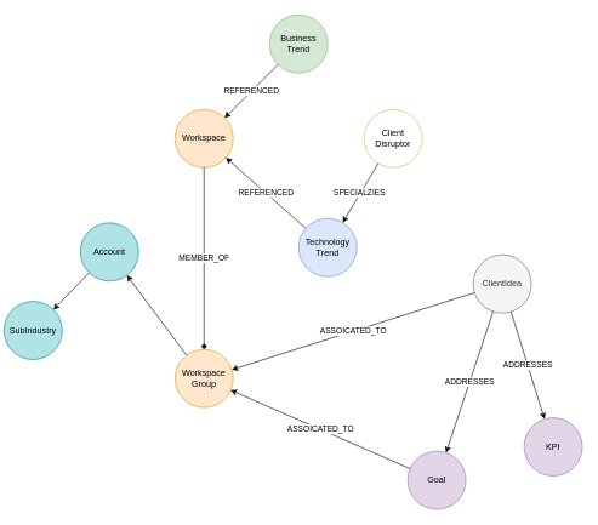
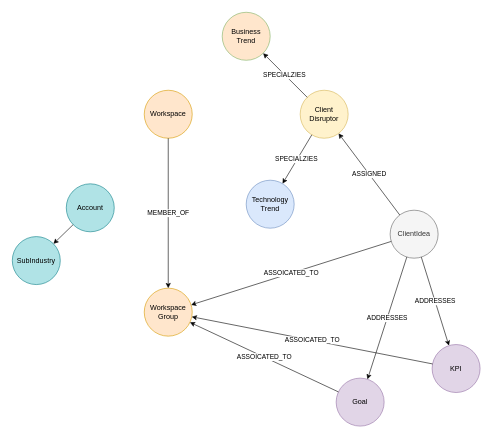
  <mxCell id="0" />
  <mxCell id="1" parent="0" />
  <mxCell id="2" value="ClientIdea" style="ellipse;whiteSpace=wrap;html=1;aspect=fixed;fillColor=#f5f5f5;strokeColor=#666666;fontColor=#333333;" parent="1" vertex="1"><mxGeometry x="650" y="350" width="80" height="80" as="geometry" /></mxCell>
- <mxCell id="3" value="Goal" style="ellipse;whiteSpace=wrap;html=1;aspect=fixed;fillColor=#e1d5e7;strokeColor=#9673a6;" parent="1" vertex="1"><mxGeometry x="560" y="620" width="80" height="80" as="geometry" /></mxCell>
+ <mxCell id="3" value="Goal" style="ellipse;whiteSpace=wrap;html=1;aspect=fixed;fillColor=#e1d5e7;strokeColor=#9673a6;" parent="1" vertex="1"><mxGeometry x="560" y="630" width="80" height="80" as="geometry" /></mxCell>
  <mxCell id="4" value="KPI" style="ellipse;whiteSpace=wrap;html=1;aspect=fixed;fillColor=#e1d5e7;strokeColor=#9673a6;" parent="1" vertex="1"><mxGeometry x="720" y="574" width="80" height="80" as="geometry" /></mxCell>
- <mxCell id="5" value="Client&lt;br&gt;Disruptor" style="ellipse;whiteSpace=wrap;html=1;aspect=fixed;fillColor=#ffffff;strokeColor=#d6b656;" parent="1" vertex="1"><mxGeometry x="500" y="150" width="80" height="80" as="geometry" /></mxCell>
+ <mxCell id="5" value="Client&lt;br&gt;Disruptor" style="ellipse;whiteSpace=wrap;html=1;aspect=fixed;fillColor=#fff2cc;strokeColor=#d6b656;" parent="1" vertex="1"><mxGeometry x="500" y="150" width="80" height="80" as="geometry" /></mxCell>
  <mxCell id="6" value="Technology Trend" style="ellipse;whiteSpace=wrap;html=1;aspect=fixed;fillColor=#dae8fc;strokeColor=#6c8ebf;" parent="1" vertex="1"><mxGeometry x="410" y="300" width="80" height="80" as="geometry" /></mxCell>
- <mxCell id="7" value="Business&lt;br&gt;Trend" style="ellipse;whiteSpace=wrap;html=1;aspect=fixed;fillColor=#d5e8d4;strokeColor=#82b366;" parent="1" vertex="1"><mxGeometry x="370" y="20" width="80" height="80" as="geometry" /></mxCell>
+ <mxCell id="7" value="Business&lt;br&gt;Trend" style="ellipse;whiteSpace=wrap;html=1;aspect=fixed;fillColor=#ffe6cc;strokeColor=#82b366;" parent="1" vertex="1"><mxGeometry x="370" y="20" width="80" height="80" as="geometry" /></mxCell>
  <mxCell id="8" value="Workspace" style="ellipse;whiteSpace=wrap;html=1;aspect=fixed;fillColor=#ffe6cc;strokeColor=#d79b00;" parent="1" vertex="1"><mxGeometry x="240" y="150" width="80" height="80" as="geometry" /></mxCell>
  <mxCell id="9" value="Workspace Group" style="ellipse;whiteSpace=wrap;html=1;aspect=fixed;fillColor=#ffe6cc;strokeColor=#d79b00;" parent="1" vertex="1"><mxGeometry x="240" y="480" width="80" height="80" as="geometry" /></mxCell>
  <mxCell id="10" value="Account" style="ellipse;whiteSpace=wrap;html=1;aspect=fixed;fillColor=#b0e3e6;strokeColor=#0e8088;" parent="1" vertex="1"><mxGeometry x="110" y="306" width="80" height="80" as="geometry" /></mxCell>
  <mxCell id="11" value="ASSOICATED_TO" style="endArrow=classic;html=1;" parent="1" source="2" target="9" edge="1"><mxGeometry width="50" height="50" relative="1" as="geometry"><mxPoint x="650" y="470" as="sourcePoint" /><mxPoint x="700" y="420" as="targetPoint" /></mxGeometry></mxCell>
- <mxCell id="12" value="REFERENCED" style="endArrow=classic;html=1;" parent="1" source="6" target="8" edge="1"><mxGeometry width="50" height="50" relative="1" as="geometry"><mxPoint x="390" y="190" as="sourcePoint" /><mxPoint x="492.412" y="516.869" as="targetPoint" /></mxGeometry></mxCell>
- <mxCell id="13" value="REFERENCED" style="endArrow=classic;html=1;" parent="1" source="7" target="8" edge="1"><mxGeometry width="50" height="50" relative="1" as="geometry"><mxPoint x="250" y="50" as="sourcePoint" /><mxPoint x="386.345" y="92.256" as="targetPoint" /></mxGeometry></mxCell>
+ <mxCell id="14" value="ASSIGNED" style="endArrow=classic;html=1;" parent="1" source="2" target="5" edge="1"><mxGeometry width="50" height="50" relative="1" as="geometry"><mxPoint x="334.748" y="190.187" as="sourcePoint" /><mxPoint x="528.254" y="79.817" as="targetPoint" /></mxGeometry></mxCell>
  <mxCell id="15" value="ADDRESSES" style="endArrow=classic;html=1;" parent="1" source="2" target="3" edge="1"><mxGeometry width="50" height="50" relative="1" as="geometry"><mxPoint x="660" y="410" as="sourcePoint" /><mxPoint x="590" y="410" as="targetPoint" /></mxGeometry></mxCell>
  <mxCell id="16" value="ADDRESSES" style="endArrow=classic;html=1;" parent="1" source="2" target="4" edge="1"><mxGeometry width="50" height="50" relative="1" as="geometry"><mxPoint x="733.668" y="388.402" as="sourcePoint" /><mxPoint x="806.353" y="341.63" as="targetPoint" /></mxGeometry></mxCell>
+ <mxCell id="17" value="SPECIALZIES&amp;nbsp;" style="endArrow=classic;html=1;" parent="1" source="5" target="7" edge="1"><mxGeometry width="50" height="50" relative="1" as="geometry"><mxPoint x="590" y="50" as="sourcePoint" /><mxPoint x="806.353" y="141.63" as="targetPoint" /></mxGeometry></mxCell>
  <mxCell id="18" value="SPECIALZIES&amp;nbsp;" style="endArrow=classic;html=1;" parent="1" source="5" target="6" edge="1"><mxGeometry width="50" height="50" relative="1" as="geometry"><mxPoint x="447.198" y="99.331" as="sourcePoint" /><mxPoint x="520" y="330" as="targetPoint" /></mxGeometry></mxCell>
- <mxCell id="19" value="MEMBER_OF" style="endArrow=diamond;html=1;" parent="1" source="8" target="9" edge="1"><mxGeometry width="50" height="50" relative="1" as="geometry"><mxPoint x="668.83" y="225.068" as="sourcePoint" /><mxPoint x="321.16" y="504.92" as="targetPoint" /></mxGeometry></mxCell>
- <mxCell id="20" value="" style="endArrow=classic;html=1;" parent="1" source="9" target="10" edge="1"><mxGeometry width="50" height="50" relative="1" as="geometry"><mxPoint x="290" y="240" as="sourcePoint" /><mxPoint x="290" y="490" as="targetPoint" /></mxGeometry></mxCell>
- <mxCell id="21" value="SubIndustry" style="ellipse;whiteSpace=wrap;html=1;aspect=fixed;fillColor=#b0e3e6;strokeColor=#0e8088;" parent="1" vertex="1"><mxGeometry x="5" y="414" width="80" height="80" as="geometry" /></mxCell>
+ <mxCell id="19" value="MEMBER_OF" style="endArrow=classic;html=1;" parent="1" source="8" target="9" edge="1"><mxGeometry width="50" height="50" relative="1" as="geometry"><mxPoint x="668.83" y="225.068" as="sourcePoint" /><mxPoint x="321.16" y="504.92" as="targetPoint" /></mxGeometry></mxCell>
+ <mxCell id="21" value="SubIndustry" style="ellipse;whiteSpace=wrap;html=1;aspect=fixed;fillColor=#b0e3e6;strokeColor=#0e8088;" parent="1" vertex="1"><mxGeometry x="20" y="394" width="80" height="80" as="geometry" /></mxCell>
  <mxCell id="22" value="" style="endArrow=classic;html=1;" parent="1" source="10" target="21" edge="1"><mxGeometry width="50" height="50" relative="1" as="geometry"><mxPoint x="270" y="356" as="sourcePoint" /><mxPoint x="200" y="356" as="targetPoint" /></mxGeometry></mxCell>
  <mxCell id="23" value="ASSOICATED_TO" style="endArrow=classic;html=1;" parent="1" source="3" target="9" edge="1"><mxGeometry width="50" height="50" relative="1" as="geometry"><mxPoint x="661.852" y="412.03" as="sourcePoint" /><mxPoint x="328.129" y="517.91" as="targetPoint" /></mxGeometry></mxCell>
+ <mxCell id="24" value="ASSOICATED_TO" style="endArrow=classic;html=1;" parent="1" source="4" target="9" edge="1"><mxGeometry width="50" height="50" relative="1" as="geometry"><mxPoint x="591.439" y="613.367" as="sourcePoint" /><mxPoint x="328.554" y="540.659" as="targetPoint" /></mxGeometry></mxCell>
